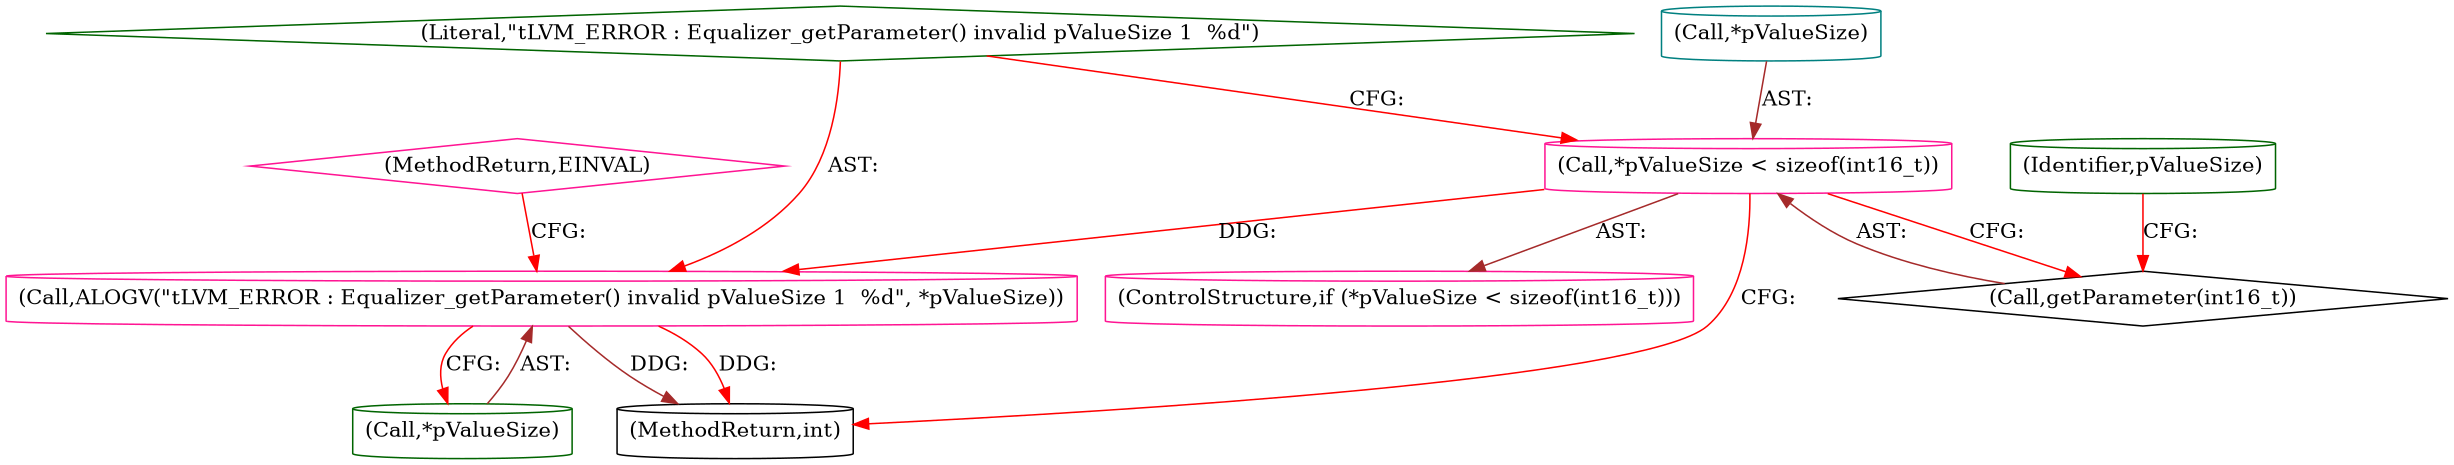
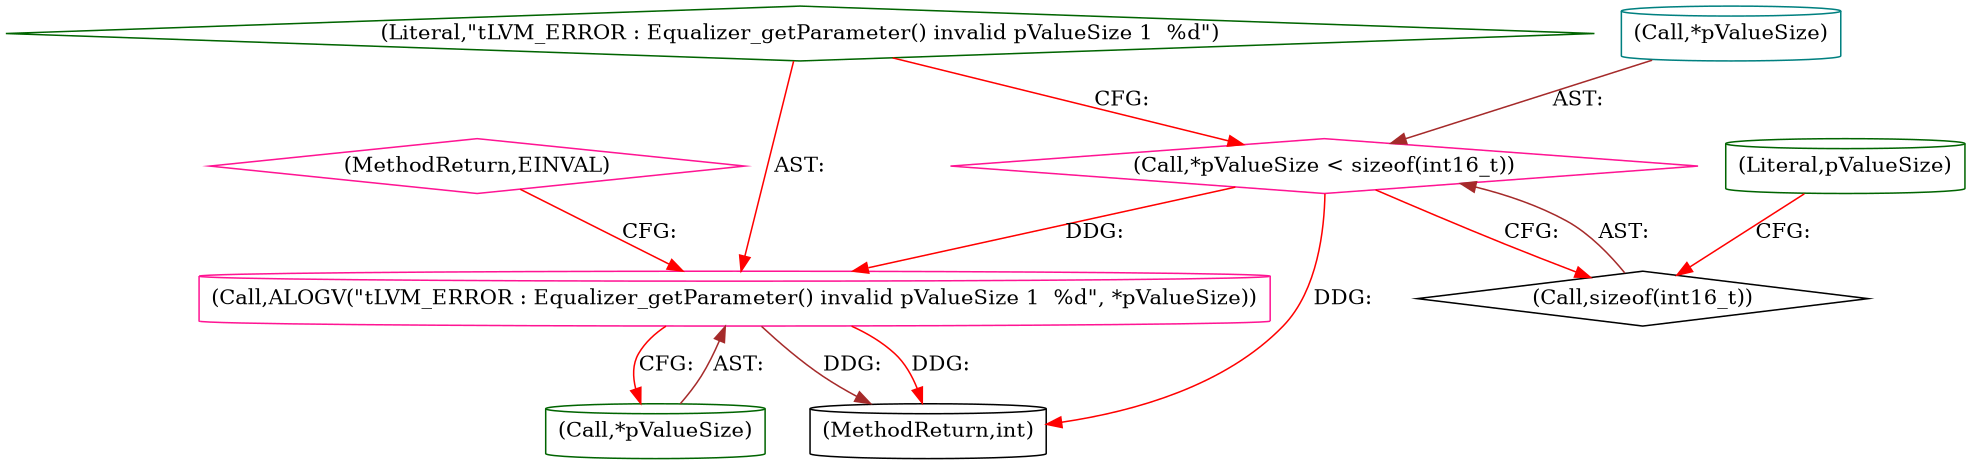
  digraph {
    node [color=deeppink shape=cylinder]
    edge [color=red]
-   n1 [label="(Call,*pValueSize < sizeof(int16_t))"]
+   n1 [label="(Call,*pValueSize < sizeof(int16_t))" shape=diamond]
    n2 [label="(Call,ALOGV(\"\tLVM_ERROR : Equalizer_getParameter() invalid pValueSize 1  %d\", *pValueSize))"]
-   n3 [color=black label="(Call,getParameter(int16_t))" shape=diamond]
+   n3 [color=black label="(Call,sizeof(int16_t))" shape=diamond]
    n4 [color=black label="(MethodReturn,int)"]
-   n5 [label="(ControlStructure,if (*pValueSize < sizeof(int16_t)))"]
    n6 [color=darkgreen label="(Call,*pValueSize)"]
-   n7 [color=darkgreen label="(Identifier,pValueSize)"]
+   n7 [color=darkgreen label="(Literal,pValueSize)"]
    n8 [color=teal label="(Call,*pValueSize)"]
    n9 [label="(MethodReturn,EINVAL)" shape=diamond]
    n10 [color=darkgreen label="(Literal,\"\tLVM_ERROR : Equalizer_getParameter() invalid pValueSize 1  %d\")" shape=diamond]
    n1 -> n2 [label="DDG: "]
    n1 -> n3 [label="CFG: "]
-   n1 -> n4 [label="CFG: "]
-   n1 -> n5 [color=brown label="AST: "]
+   n1 -> n4 [label="DDG: "]
    n2 -> n4 [label="DDG: "]
    n2 -> n4 [color=brown label="DDG: "]
    n2 -> n6 [label="CFG: "]
    n3 -> n1 [color=brown label="AST: "]
    n6 -> n2 [color=brown label="AST: "]
    n7 -> n3 [label="CFG: "]
    n8 -> n1 [color=brown label="AST: "]
    n9 -> n2 [label="CFG: "]
    n10 -> n1 [label="CFG: "]
    n10 -> n2 [label="AST: "]
  }
